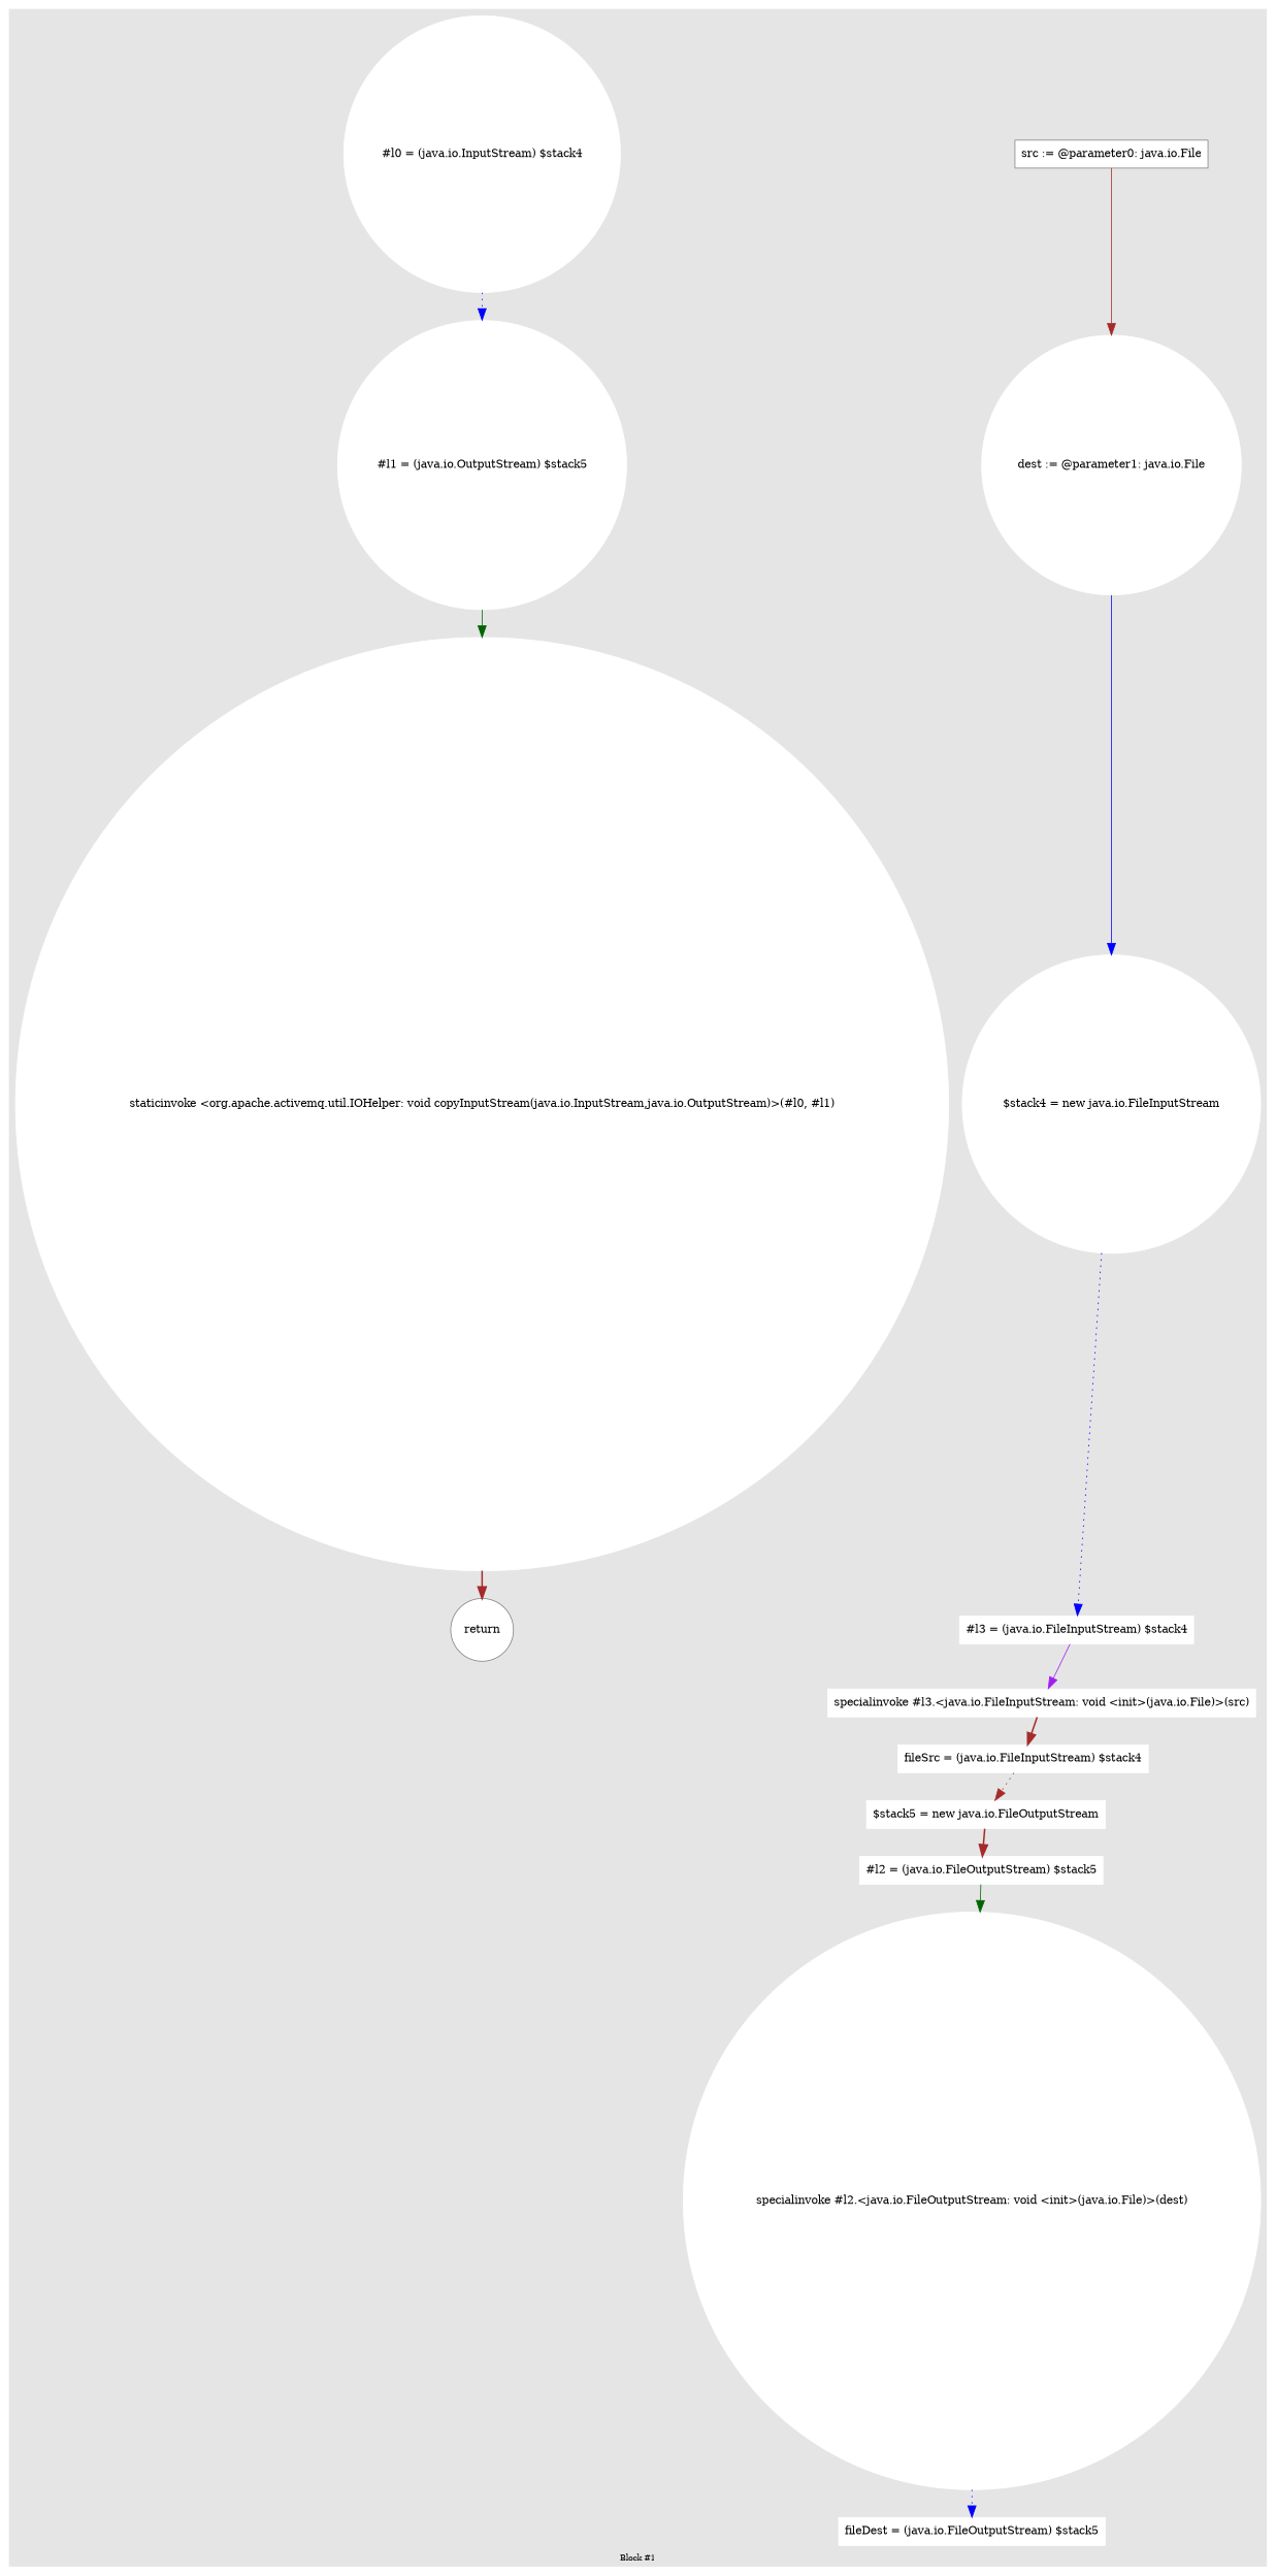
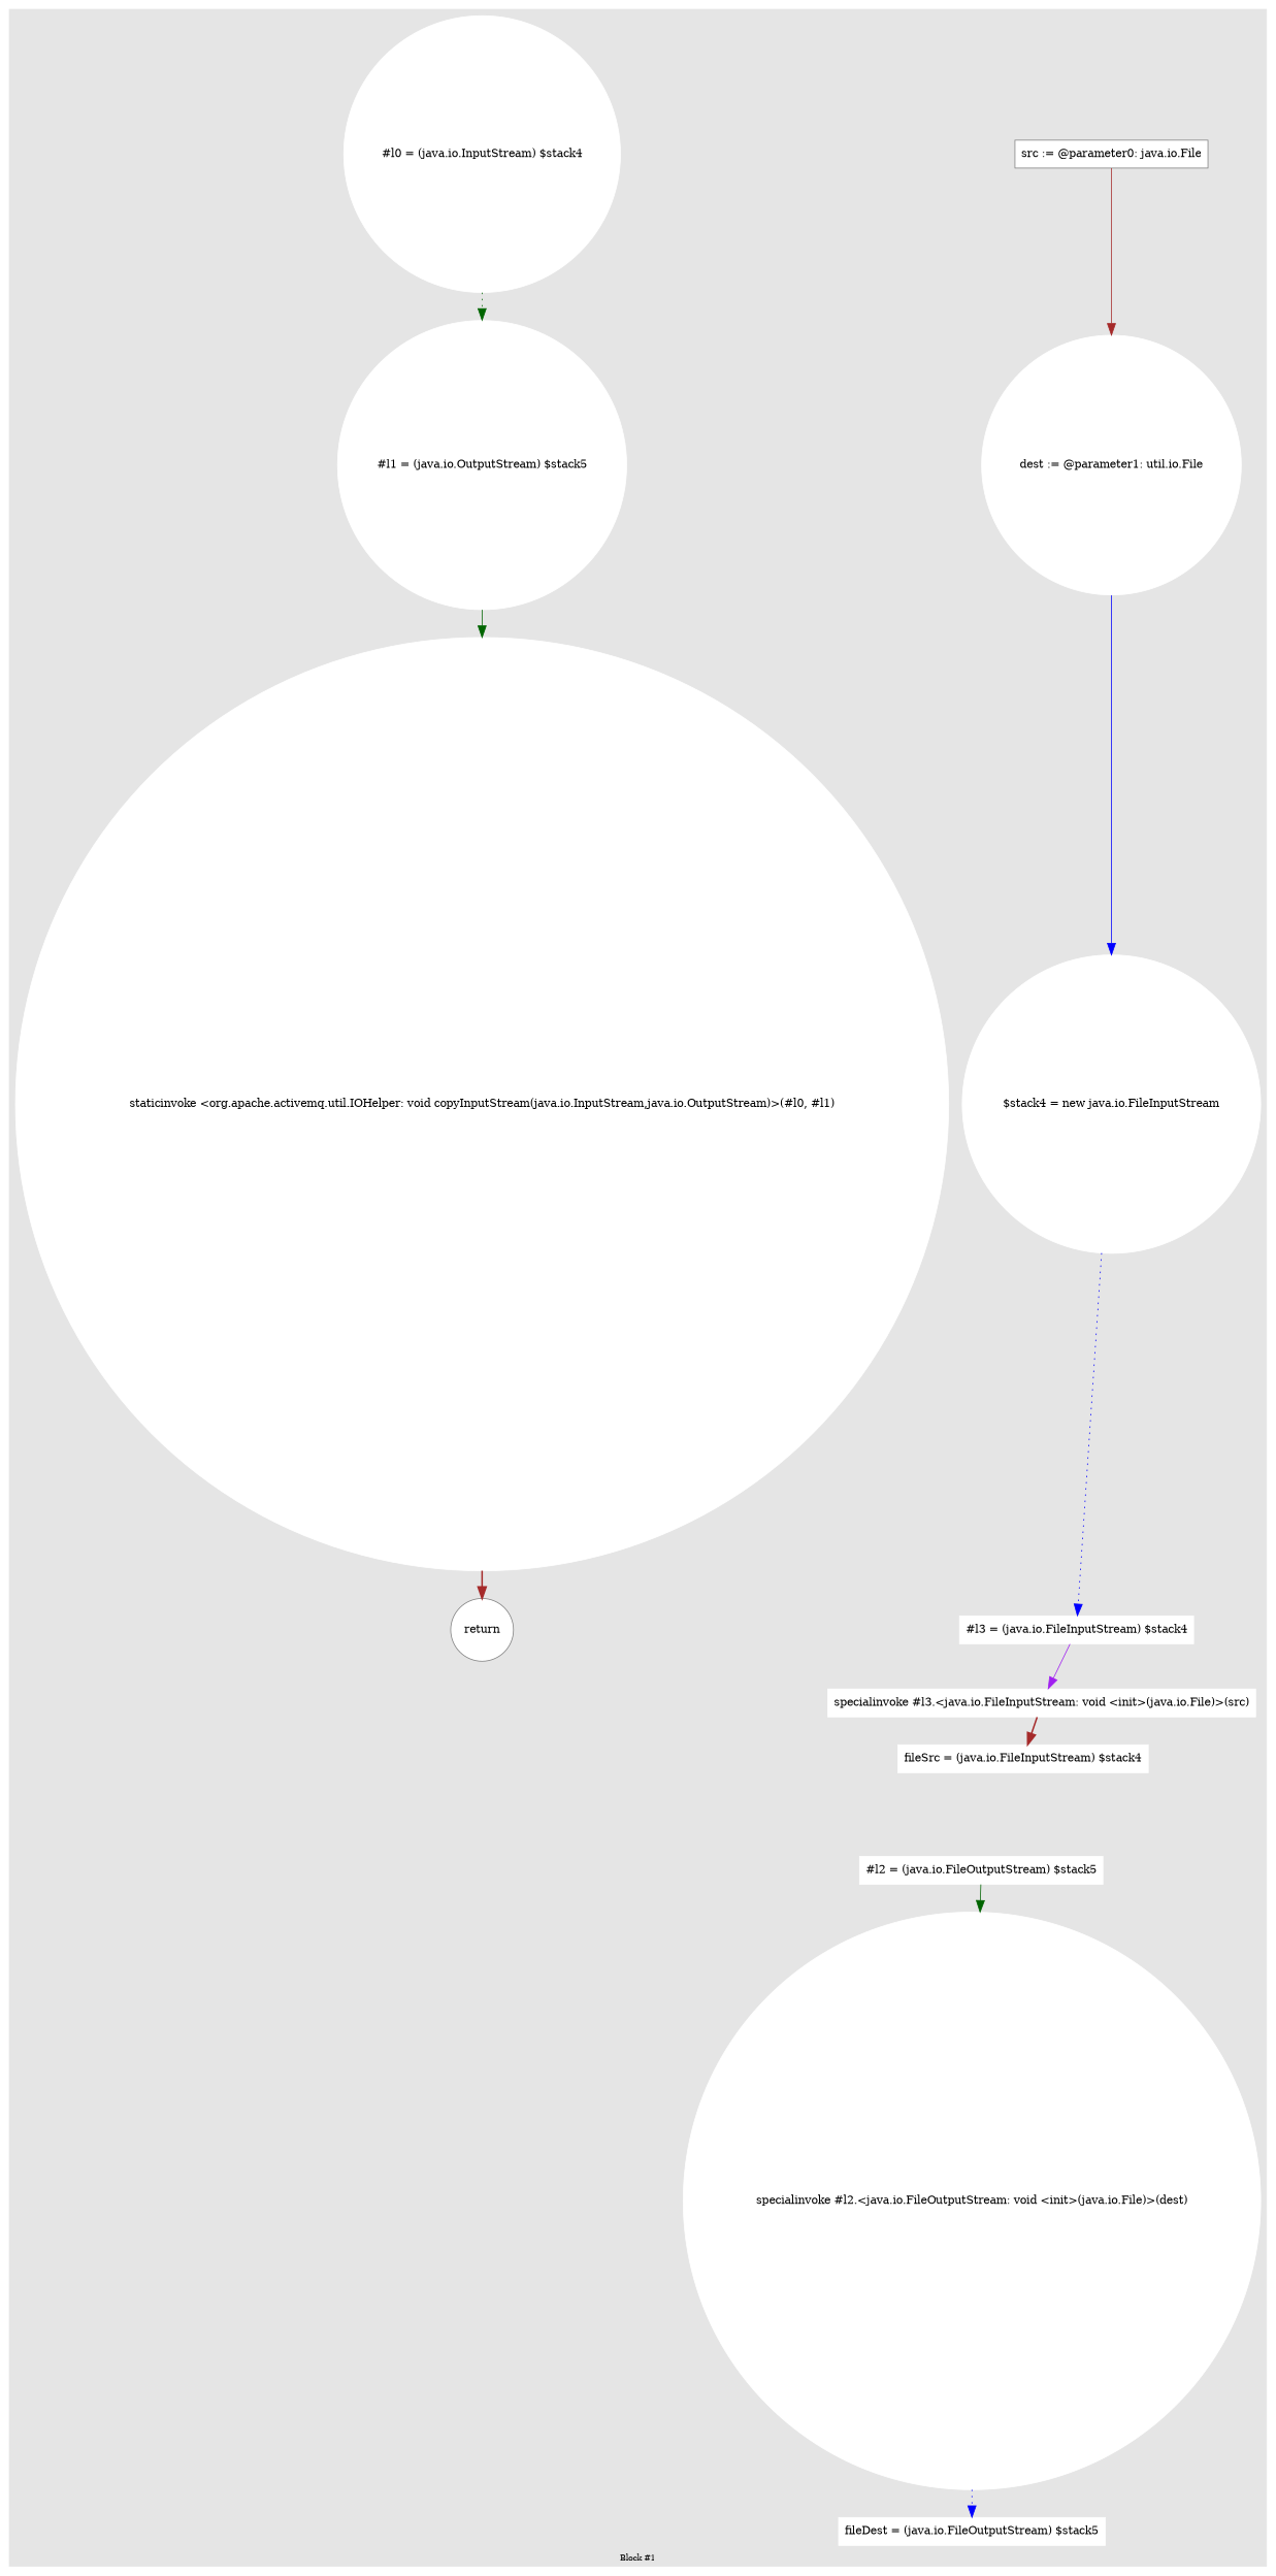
  digraph {
    color=gray90
    compound=true
    fontsize=10
    labelloc=b
    style=filled
    node [color=white shape=box style=filled]
    edge [arrowsize=1.5 color=brown fontcolor=grey40 fontsize=10 style=solid]
    n1 [color=grey50 fillcolor=white label="src := @parameter0: java.io.File"]
-   n2 [label="dest := @parameter1: java.io.File" shape=circle]
+   n2 [label="dest := @parameter1: util.io.File" shape=circle]
    n3 [label="$stack4 = new java.io.FileInputStream" shape=circle]
    n4 [label="#l3 = (java.io.FileInputStream) $stack4"]
    n5 [label="specialinvoke #l3.&lt;java.io.FileInputStream: void &lt;init&gt;(java.io.File)&gt;(src)"]
    n6 [label="fileSrc = (java.io.FileInputStream) $stack4"]
-   n7 [label="$stack5 = new java.io.FileOutputStream"]
    n8 [label="#l2 = (java.io.FileOutputStream) $stack5"]
    n9 [label="specialinvoke #l2.&lt;java.io.FileOutputStream: void &lt;init&gt;(java.io.File)&gt;(dest)" shape=circle]
    n10 [label="fileDest = (java.io.FileOutputStream) $stack5"]
    n11 [label="#l0 = (java.io.InputStream) $stack4" shape=circle]
    n12 [label="#l1 = (java.io.OutputStream) $stack5" shape=circle]
    n13 [label="staticinvoke &lt;org.apache.activemq.util.IOHelper: void copyInputStream(java.io.InputStream,java.io.OutputStream)&gt;(#l0, #l1)" shape=circle]
    n14 [color=grey50 fillcolor=white label=return shape=circle]
    subgraph cluster_1 {
      label="Block #1"
      n1
      n2
      n3
      n4
      n5
      n6
-     n7
      n8
      n9
      n10
      n11
      n12
      n13
      n14
    }
    n1 -> n2
    n2 -> n3 [color=blue]
    n3 -> n4 [color=blue style=dotted]
    n4 -> n5 [color=purple]
    n5 -> n6 [style=bold]
-   n6 -> n7 [style=dotted]
-   n7 -> n8 [style=bold]
    n8 -> n9 [color=darkgreen]
    n9 -> n10 [color=blue style=dotted]
-   n11 -> n12 [color=blue style=dotted]
+   n11 -> n12 [color=darkgreen style=dotted]
    n12 -> n13 [color=darkgreen]
    n13 -> n14 [style=bold]
  }
